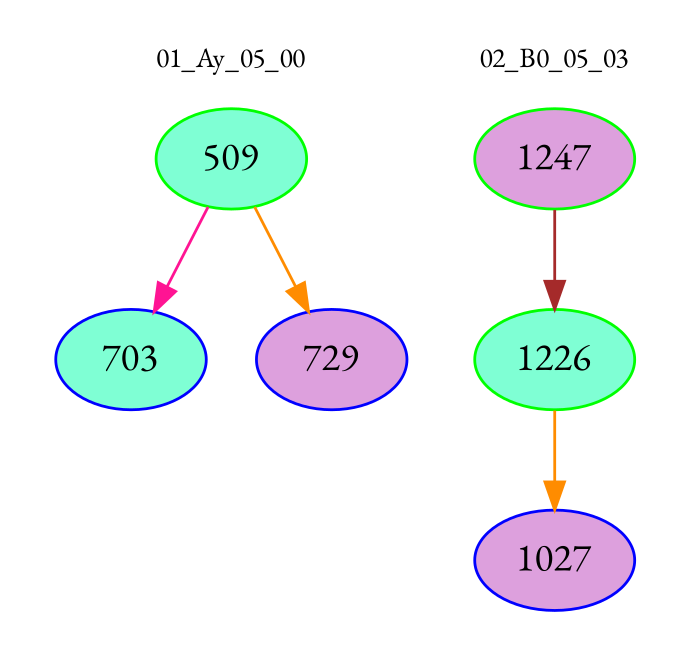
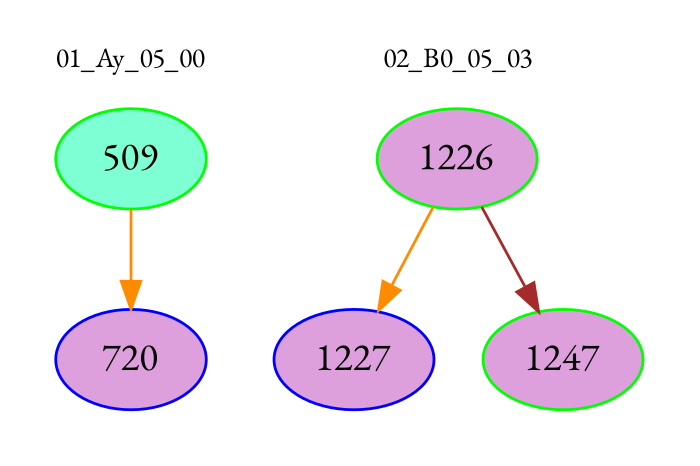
  digraph {
    fontname="EB Garamond"
    node [color=green fillcolor=aquamarine fontname="EB Garamond" style=filled]
    edge [color=darkorange fontname="EB Garamond"]
    n1 [label=509]
-   n2 [color=blue label=703]
-   n3 [color=blue fillcolor=plum label=729]
-   n4 [label=1226]
-   n5 [color=blue fillcolor=plum label=1027]
+   n3 [color=blue fillcolor=plum label=720]
+   n4 [fillcolor=plum label=1226]
+   n5 [color=blue fillcolor=plum label=1227]
    n6 [fillcolor=plum label=1247]
    subgraph cluster_1 {
      color=white
      fontsize=10
      label="01_Ay_05_00"
      n1
-     n2
      n3
    }
    subgraph cluster_2 {
      color=white
      fontsize=10
      label="02_B0_05_03"
      n4
      n5
      n6
    }
-   n1 -> n2 [color=deeppink]
    n1 -> n3
    n4 -> n5
-   n6 -> n4 [color=brown]
+   n4 -> n6 [color=brown]
  }
